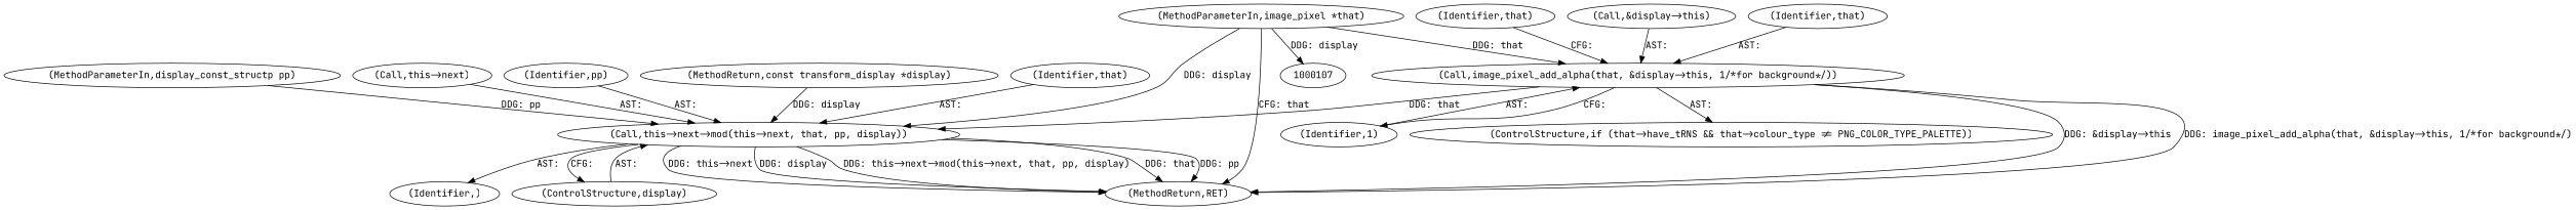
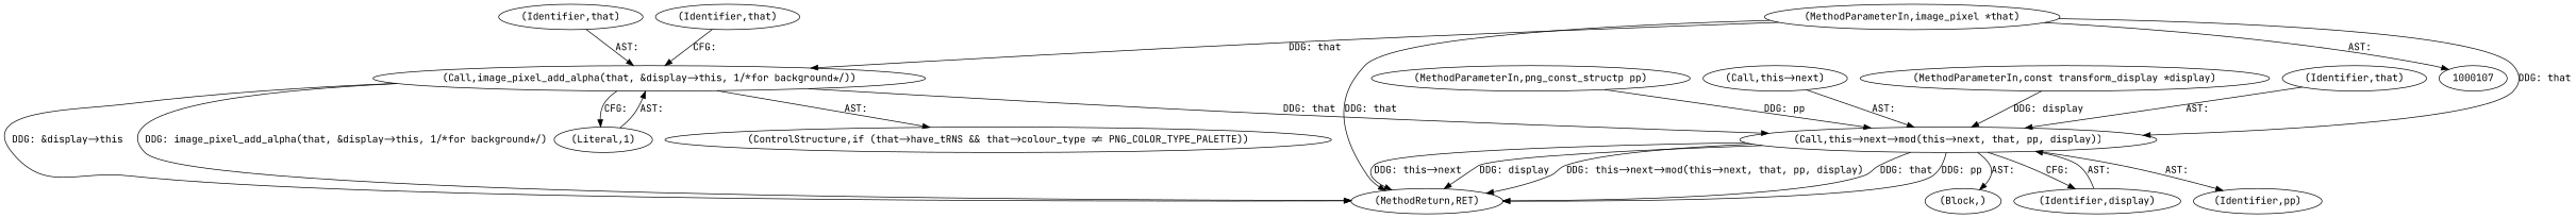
  digraph {
    fontname="JetBrains Mono"
    node [fontname="JetBrains Mono"]
    edge [fontname="JetBrains Mono"]
    n1 [label="(Call,image_pixel_add_alpha(that, &display->this, 1/*for background*/))"]
    n2 [label="(Call,this->next->mod(this->next, that, pp, display))"]
    n3 [label="(MethodReturn,RET)"]
-   n4 [label="(Identifier,1)"]
+   n4 [label="(Literal,1)"]
    n5 [label="(ControlStructure,if (that->have_tRNS && that->colour_type != PNG_COLOR_TYPE_PALETTE))"]
-   n6 [label="(Identifier,)"]
-   n7 [label="(ControlStructure,display)"]
+   n6 [label="(Block,)"]
+   n7 [label="(Identifier,display)"]
    n8 [label="(MethodParameterIn,image_pixel *that)"]
    1000107
-   n10 [label="(MethodParameterIn,display_const_structp pp)"]
+   n10 [label="(MethodParameterIn,png_const_structp pp)"]
    n11 [label="(Call,this->next)"]
-   n12 [label="(Call,&display->this)"]
    n13 [label="(Identifier,that)"]
    n14 [label="(Identifier,pp)"]
-   n15 [label="(MethodReturn,const transform_display *display)"]
+   n15 [label="(MethodParameterIn,const transform_display *display)"]
    n16 [label="(Identifier,that)"]
    n17 [label="(Identifier,that)"]
    n1 -> n2 [label="DDG: that"]
    n1 -> n3 [label="DDG: &display->this"]
    n1 -> n3 [label="DDG: image_pixel_add_alpha(that, &display->this, 1/*for background*/)"]
    n1 -> n4 [label="CFG: "]
    n1 -> n5 [label="AST: "]
    n2 -> n3 [label="DDG: display"]
    n2 -> n3 [label="DDG: this->next->mod(this->next, that, pp, display)"]
    n2 -> n3 [label="DDG: that"]
    n2 -> n3 [label="DDG: pp"]
    n2 -> n3 [label="DDG: this->next"]
    n2 -> n6 [label="AST: "]
    n2 -> n7 [label="CFG: "]
    n4 -> n1 [label="AST: "]
    n7 -> n2 [label="AST: "]
    n8 -> n1 [label="DDG: that"]
-   n8 -> n2 [label="DDG: display"]
-   n8 -> n3 [label="CFG: that"]
-   n8 -> 1000107 [label="DDG: display"]
+   n8 -> n2 [label="DDG: that"]
+   n8 -> n3 [label="DDG: that"]
+   n8 -> 1000107 [label="AST: "]
    n10 -> n2 [label="DDG: pp"]
    n11 -> n2 [label="AST: "]
-   n12 -> n1 [label="AST: "]
    n13 -> n1 [label="AST: "]
-   n14 -> n2 [label="AST: "]
+   n2 -> n14 [label="AST: "]
    n15 -> n2 [label="DDG: display"]
    n16 -> n1 [label="CFG: "]
    n17 -> n2 [label="AST: "]
  }
